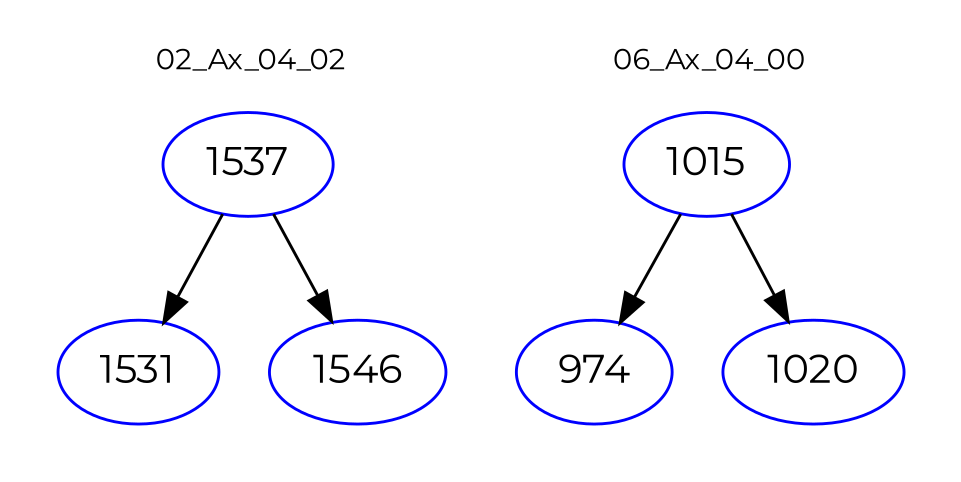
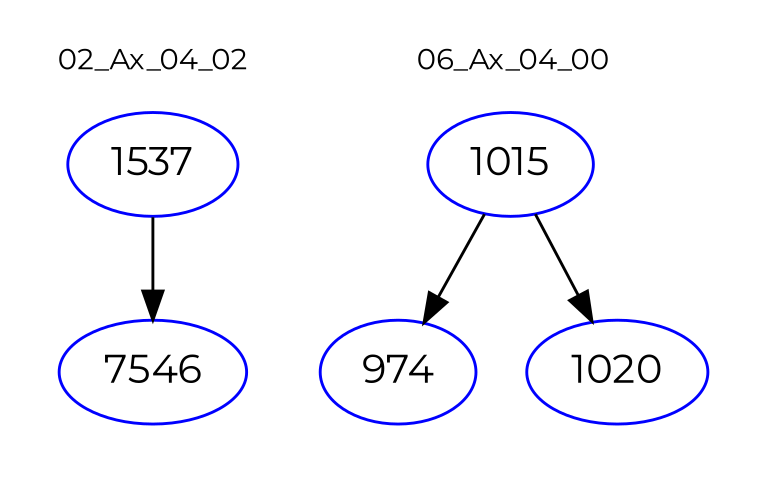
  digraph {
    fontname=Montserrat
    node [color=blue fontname=Montserrat]
    edge [color=black fontname=Montserrat]
    n1 [label=1537]
-   n2 [label=1531]
-   n3 [label=1546]
+   n3 [label=7546]
    n4 [label=1015]
    n5 [label=974]
    n6 [label=1020]
    subgraph cluster_1 {
      color=white
      fontsize=10
      label="02_Ax_04_02"
      n1
-     n2
      n3
    }
    subgraph cluster_2 {
      color=white
      fontsize=10
      label="06_Ax_04_00"
      n4
      n5
      n6
    }
-   n1 -> n2
    n1 -> n3
    n4 -> n5
    n4 -> n6
  }
